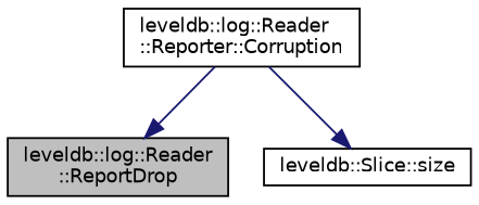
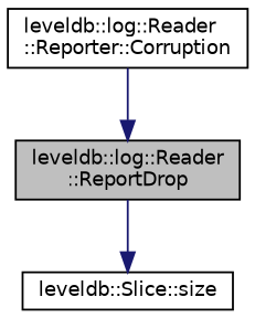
  digraph {
    rankdir=TB
    node [color=black fillcolor=white fontname=Helvetica fontsize=10 shape=record style=filled]
    edge [color=midnightblue fontname=Helvetica fontsize=10 labelfontname=Helvetica labelfontsize=10 style=solid]
    n1 [fillcolor=grey75 fontcolor=black height=0.2 label="leveldb::log::Reader\l::ReportDrop" width=0.4]
    n2 [height=0.2 label="leveldb::Slice::size" width=0.4]
    n3 [height=0.2 label="leveldb::log::Reader\l::Reporter::Corruption" width=0.4]
-   n3 -> n2
+   n1 -> n2
    n3 -> n1
  }
